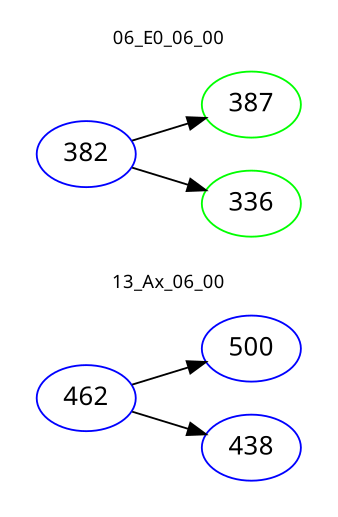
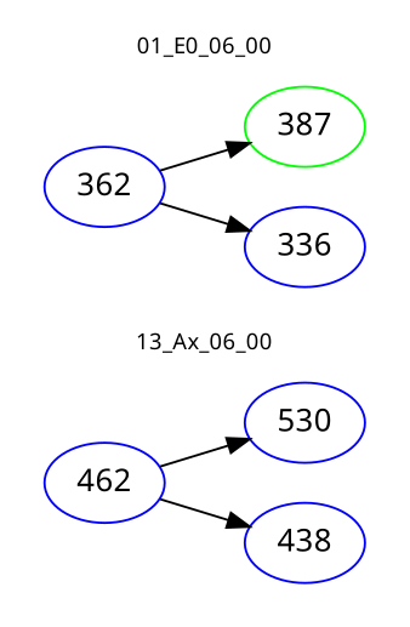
  digraph {
    fontname="Noto Sans"
    rankdir=LR
    node [color=blue fontname="Noto Sans"]
    edge [color=black fontname="Noto Sans"]
    n1 [label=462]
    n2 [label=438]
-   n3 [label=500]
-   n4 [label=382]
-   n5 [color=green label=336]
+   n3 [label=530]
+   n4 [label=362]
+   n5 [label=336]
    n6 [color=green label=387]
    subgraph cluster_1 {
      color=white
      fontsize=10
      label="13_Ax_06_00"
      n1
      n2
      n3
    }
    subgraph cluster_2 {
      color=white
      fontsize=10
-     label="06_E0_06_00"
+     label="01_E0_06_00"
      n4
      n5
      n6
    }
    n1 -> n2
    n1 -> n3
    n4 -> n5
    n4 -> n6
  }
